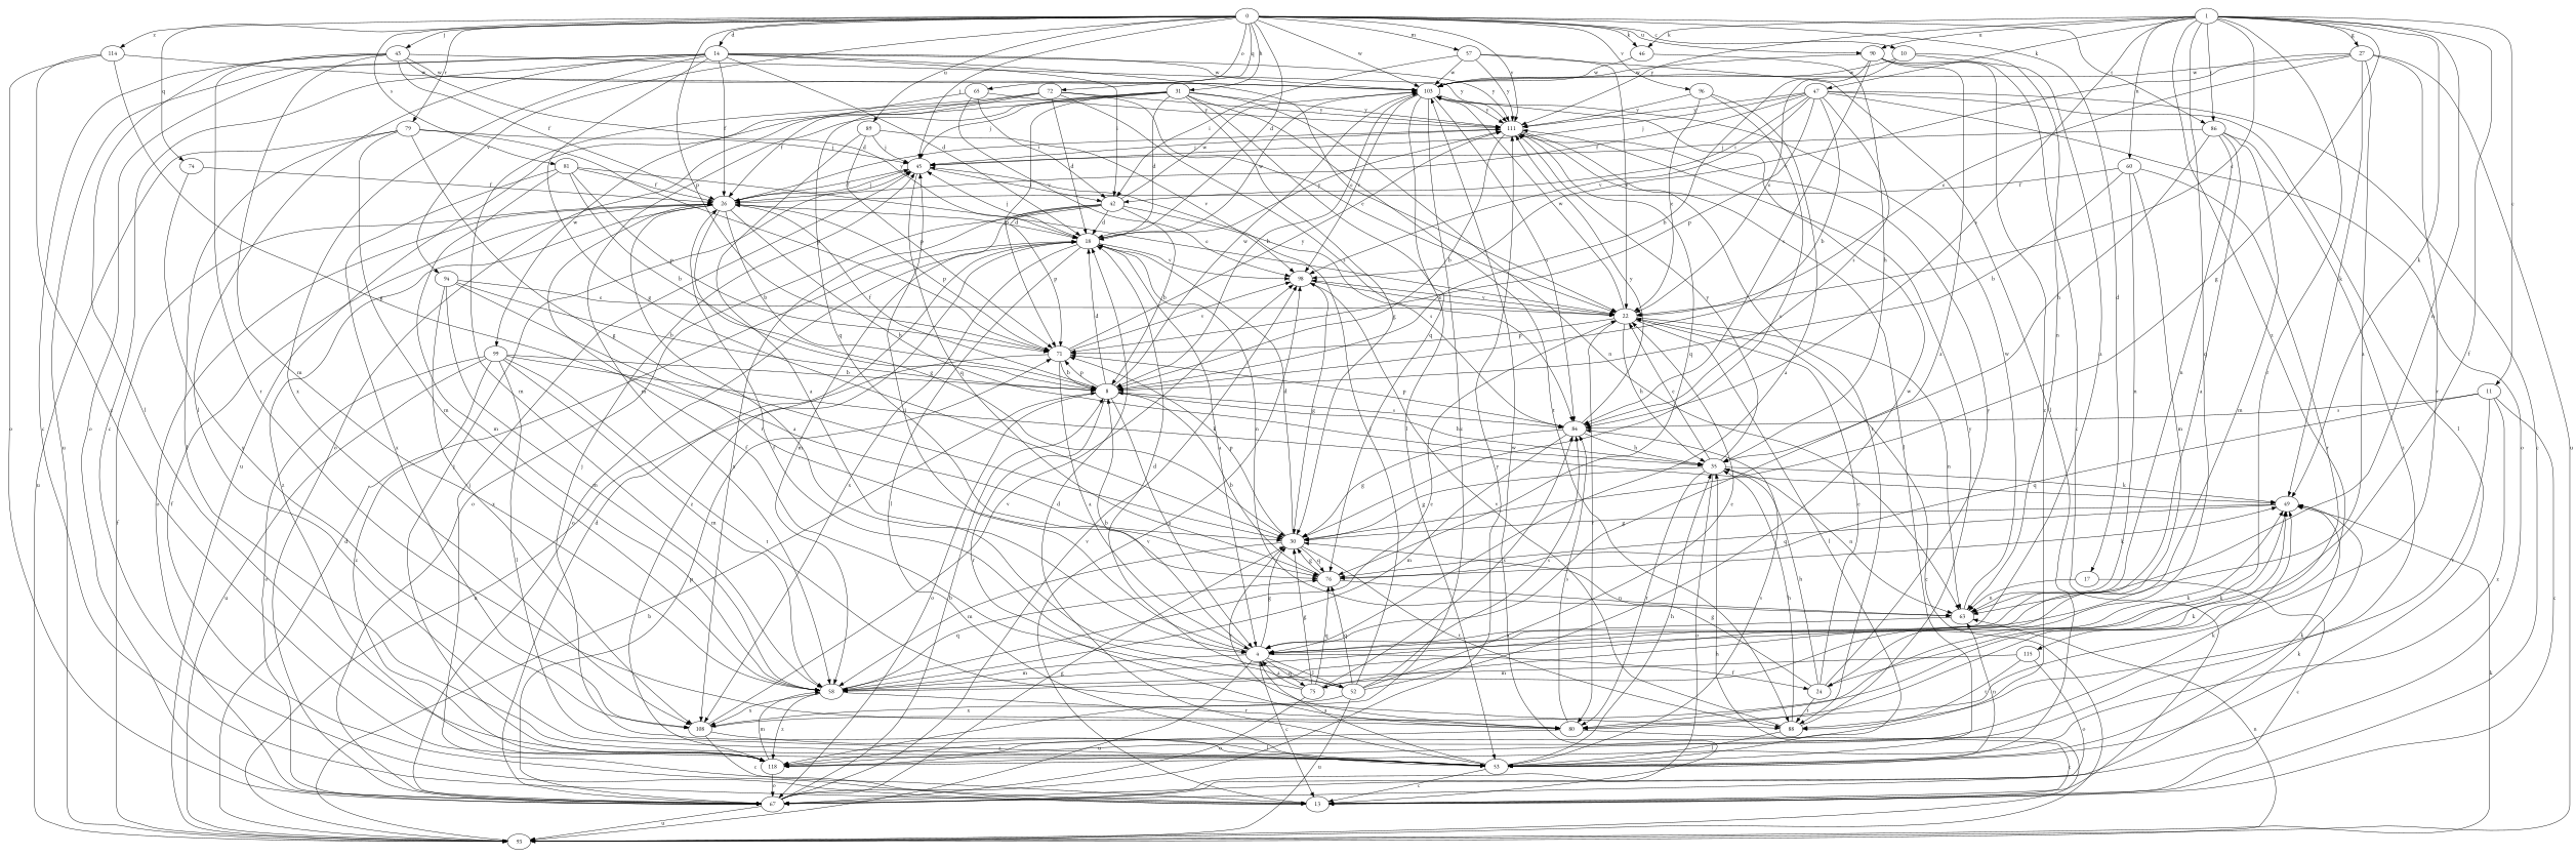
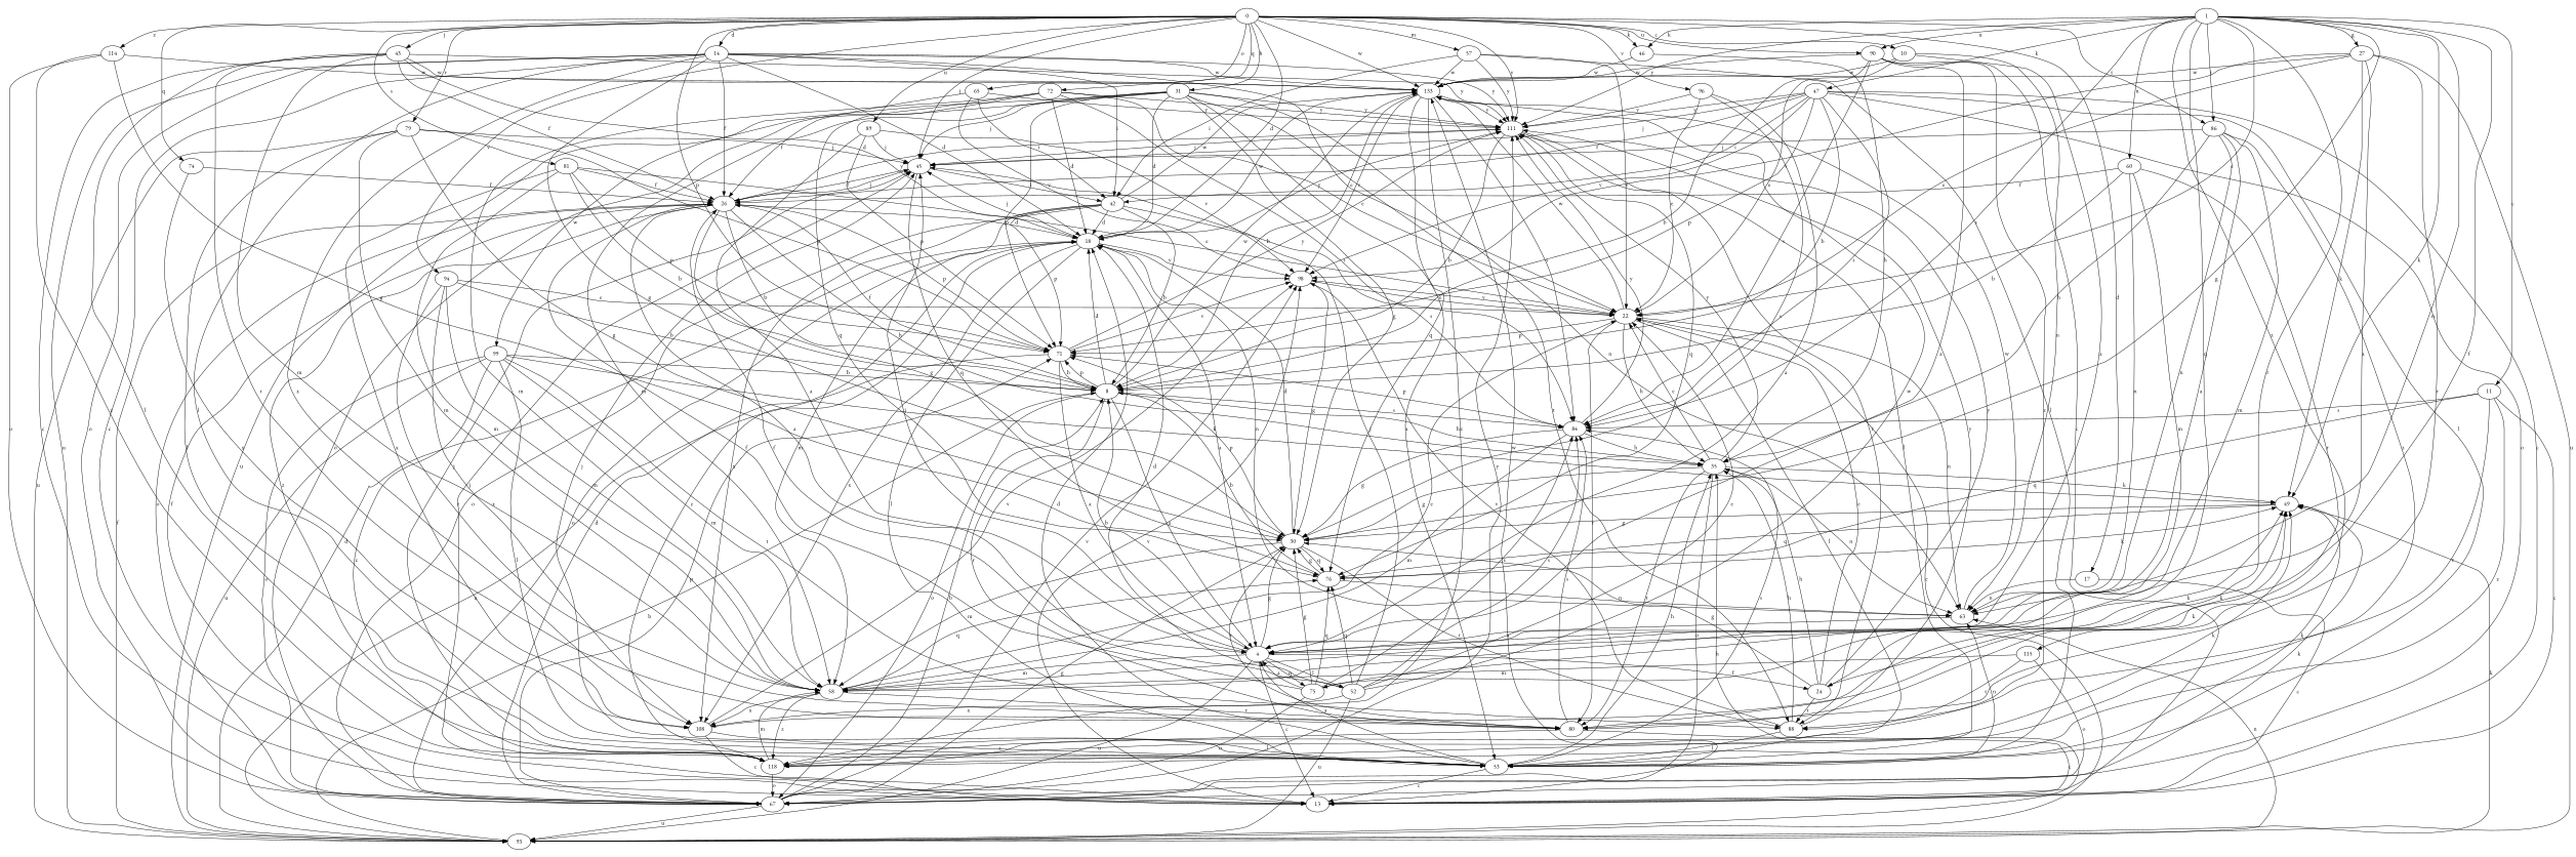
  strict digraph {
    fontname="EB Garamond"
    node [fontname="EB Garamond"]
    edge [fontname="EB Garamond"]
    0
    10
    14
    17
    18
    31
    43
    45
    46
    57
    65
    71
    72
    74
    79
    81
    86
    89
    90
    94
    96
-   103
+   103 [label=133]
    111
    114
    22
    63
    4
    30
    13
    93
    26
    67
    n33 [label=42]
    53
    108
    n36 [label=118]
    98
    58
    88
    80
    76
    35
    8
    99
    84
    49
    1
    11
    24
    27
    47
    60
    75
    115
    52
    0 -> 10 [label=c]
    0 -> 14 [label=d]
    0 -> 17 [label=d]
    0 -> 18 [label=d]
    0 -> 31 [label=h]
    0 -> 43 [label=j]
    0 -> 45 [label=j]
    0 -> 46 [label=k]
    0 -> 57 [label=m]
    0 -> 65 [label=o]
    0 -> 71 [label=p]
    0 -> 72 [label=q]
    0 -> 74 [label=q]
    0 -> 79 [label=r]
    0 -> 81 [label=s]
    0 -> 86 [label=t]
    0 -> 89 [label=u]
    0 -> 90 [label=u]
    0 -> 94 [label=v]
    0 -> 96 [label=v]
    0 -> 103 [label=w]
    0 -> 111 [label=y]
    0 -> 114 [label=z]
    10 -> 103 [label=w]
    10 -> 22 [label=e]
    10 -> 63 [label=n]
    10 -> 4 [label=a]
    14 -> 18 [label=d]
    14 -> 103 [label=w]
    14 -> 111 [label=y]
    14 -> 22 [label=e]
    14 -> 30 [label=g]
    14 -> 13 [label=c]
    14 -> 93 [label=u]
    14 -> 26 [label=f]
    14 -> 67 [label=o]
    14 -> n33 [label=i]
    14 -> 53 [label=l]
    14 -> 108 [label=x]
    17 -> 63 [label=n]
    17 -> 13 [label=c]
    18 -> 45 [label=j]
    18 -> 103 [label=w]
    18 -> 111 [label=y]
    18 -> 63 [label=n]
    18 -> 4 [label=a]
    18 -> 67 [label=o]
    18 -> 53 [label=l]
    18 -> 108 [label=x]
    18 -> n36 [label=z]
    18 -> 98 [label=v]
    31 -> 18 [label=d]
    31 -> 45 [label=j]
    31 -> 71 [label=p]
    31 -> 111 [label=y]
    31 -> 63 [label=n]
    31 -> 30 [label=g]
    31 -> 93 [label=u]
    31 -> 67 [label=o]
-   31 -> 53 [label=l]
+   31 -> 53 [label=x]
    31 -> 58 [label=m]
    31 -> 88 [label=t]
    43 -> 18 [label=d]
    43 -> 103 [label=w]
    43 -> 111 [label=y]
    43 -> 13 [label=c]
    43 -> 26 [label=f]
    43 -> 53 [label=l]
    43 -> 58 [label=m]
    43 -> 80 [label=r]
    45 -> 26 [label=f]
    45 -> n33 [label=i]
    45 -> 76 [label=q]
    46 -> 103 [label=w]
    46 -> 35 [label=h]
    57 -> 103 [label=w]
    57 -> 111 [label=y]
    57 -> 22 [label=e]
    57 -> n33 [label=i]
    57 -> 53 [label=l]
    65 -> 111 [label=y]
    65 -> 26 [label=f]
    65 -> n33 [label=i]
    65 -> 98 [label=v]
    71 -> 111 [label=y]
    71 -> 4 [label=a]
    71 -> 93 [label=u]
    71 -> 98 [label=v]
    71 -> 8 [label=b]
    72 -> 18 [label=d]
    72 -> 111 [label=y]
    72 -> 22 [label=e]
    72 -> 58 [label=m]
    72 -> 76 [label=q]
    72 -> 99 [label=w]
    72 -> 84 [label=s]
    74 -> 26 [label=f]
    74 -> 108 [label=x]
    79 -> 45 [label=j]
    79 -> 71 [label=p]
    79 -> 30 [label=g]
    79 -> 93 [label=u]
    79 -> 53 [label=l]
    79 -> 58 [label=m]
    81 -> 71 [label=p]
    81 -> 22 [label=e]
    81 -> 26 [label=f]
    81 -> 108 [label=x]
    81 -> 58 [label=m]
    81 -> 8 [label=b]
    86 -> 45 [label=j]
    86 -> 63 [label=n]
    86 -> 4 [label=a]
    86 -> n36 [label=z]
    86 -> 58 [label=m]
    86 -> 35 [label=h]
    89 -> 45 [label=j]
    89 -> 71 [label=p]
    89 -> 4 [label=a]
    89 -> 98 [label=v]
    90 -> 103 [label=w]
    90 -> 4 [label=a]
    90 -> 13 [label=c]
    90 -> n36 [label=z]
    90 -> 8 [label=b]
    90 -> 84 [label=s]
    94 -> 22 [label=e]
    94 -> 108 [label=x]
    94 -> 58 [label=m]
-   94 -> 76 [label=r]
+   94 -> 80 [label=r]
    94 -> 8 [label=b]
    96 -> 111 [label=y]
    96 -> 22 [label=e]
    96 -> 4 [label=a]
    96 -> 30 [label=s]
    103 -> 111 [label=y]
    103 -> n36 [label=z]
    103 -> 98 [label=v]
    103 -> 76 [label=q]
    103 -> 8 [label=b]
    103 -> 84 [label=s]
    111 -> 45 [label=j]
    111 -> 53 [label=l]
    111 -> 88 [label=t]
    111 -> 76 [label=q]
    111 -> 8 [label=b]
    114 -> 103 [label=w]
    114 -> 30 [label=g]
    114 -> 67 [label=o]
    114 -> n36 [label=z]
    22 -> 71 [label=p]
    22 -> 103 [label=w]
    22 -> 63 [label=n]
    22 -> 53 [label=l]
    22 -> 98 [label=v]
    22 -> 80 [label=r]
    22 -> 35 [label=h]
    63 -> 103 [label=w]
    63 -> 4 [label=a]
    4 -> 45 [label=j]
    4 -> 30 [label=g]
    4 -> 13 [label=c]
    4 -> 93 [label=u]
    4 -> 58 [label=m]
    4 -> 8 [label=b]
    4 -> 24 [label=f]
    4 -> 75 [label=q]
    4 -> 52 [label=l]
    30 -> 18 [label=d]
    30 -> 71 [label=p]
    30 -> 58 [label=m]
    30 -> 88 [label=t]
    30 -> 80 [label=r]
    30 -> 76 [label=q]
    13 -> 45 [label=j]
    13 -> 103 [label=w]
    13 -> 26 [label=f]
    13 -> 98 [label=v]
    93 -> 18 [label=d]
    93 -> 22 [label=e]
    93 -> 63 [label=n]
    93 -> 26 [label=f]
    93 -> 35 [label=h]
    93 -> 8 [label=b]
    93 -> 49 [label=k]
    26 -> 18 [label=d]
    26 -> 45 [label=j]
    26 -> 71 [label=p]
    26 -> 111 [label=y]
    26 -> 4 [label=a]
    26 -> 30 [label=g]
    26 -> 67 [label=o]
    26 -> n36 [label=z]
    26 -> 35 [label=h]
    26 -> 8 [label=b]
    67 -> 18 [label=d]
    67 -> 71 [label=p]
    67 -> 111 [label=y]
    67 -> 30 [label=g]
    67 -> 93 [label=u]
    67 -> 98 [label=v]
    67 -> 8 [label=b]
    67 -> 49 [label=k]
    n33 -> 18 [label=d]
    n33 -> 71 [label=p]
    n33 -> 103 [label=w]
    n33 -> 67 [label=o]
    n33 -> 108 [label=x]
    n33 -> 58 [label=m]
    n33 -> 8 [label=b]
    n33 -> 84 [label=s]
    53 -> 18 [label=d]
    53 -> 45 [label=j]
    53 -> 63 [label=n]
    53 -> 4 [label=a]
    53 -> 13 [label=c]
    53 -> 35 [label=h]
    53 -> 84 [label=s]
    53 -> 49 [label=k]
    108 -> 13 [label=c]
    108 -> 53 [label=l]
    108 -> 98 [label=v]
    108 -> 49 [label=k]
    n36 -> 45 [label=j]
    n36 -> 67 [label=o]
    n36 -> 58 [label=m]
    n36 -> 49 [label=k]
    98 -> 22 [label=e]
    98 -> 30 [label=g]
    58 -> 22 [label=e]
    58 -> 108 [label=x]
    58 -> n36 [label=z]
    58 -> 80 [label=r]
    58 -> 76 [label=q]
    88 -> 111 [label=y]
    88 -> 53 [label=l]
    88 -> 98 [label=v]
    88 -> 35 [label=h]
    80 -> 13 [label=c]
    80 -> n36 [label=z]
    80 -> 84 [label=s]
    76 -> 63 [label=n]
    76 -> 30 [label=g]
    76 -> 8 [label=b]
    76 -> 49 [label=k]
    35 -> 111 [label=y]
    35 -> 22 [label=e]
    35 -> 63 [label=n]
    35 -> 30 [label=g]
    35 -> 67 [label=o]
    35 -> 80 [label=r]
    35 -> 49 [label=k]
    8 -> 18 [label=d]
    8 -> 71 [label=p]
    8 -> 103 [label=w]
    8 -> 4 [label=a]
    8 -> 26 [label=f]
    8 -> 67 [label=o]
    8 -> 80 [label=r]
    8 -> 35 [label=h]
    8 -> 84 [label=s]
    99 -> 93 [label=u]
    99 -> 67 [label=o]
    99 -> 53 [label=l]
    99 -> n36 [label=z]
    99 -> 58 [label=m]
    99 -> 88 [label=t]
    99 -> 8 [label=b]
    99 -> 49 [label=k]
    84 -> 71 [label=p]
    84 -> 111 [label=y]
    84 -> 30 [label=g]
    84 -> 58 [label=m]
    84 -> 35 [label=h]
    49 -> 30 [label=g]
    49 -> 76 [label=q]
    1 -> 46 [label=k]
    1 -> 86 [label=t]
    1 -> 90 [label=u]
    1 -> 111 [label=y]
    1 -> 22 [label=e]
    1 -> 63 [label=n]
    1 -> 30 [label=g]
    1 -> 80 [label=r]
    1 -> 84 [label=s]
    1 -> 49 [label=k]
    1 -> 11 [label=c]
    1 -> 24 [label=f]
    1 -> 27 [label=g]
    1 -> 47 [label=k]
    1 -> 60 [label=n]
    1 -> 75 [label=q]
    1 -> 115 [label=z]
    11 -> 13 [label=c]
    11 -> n36 [label=z]
    11 -> 88 [label=t]
    11 -> 76 [label=q]
    11 -> 84 [label=s]
    24 -> 111 [label=y]
    24 -> 22 [label=e]
    24 -> 30 [label=g]
    24 -> 88 [label=t]
    24 -> 35 [label=h]
    24 -> 49 [label=k]
    27 -> 103 [label=w]
    27 -> 22 [label=e]
    27 -> 4 [label=a]
    27 -> 93 [label=u]
    27 -> 98 [label=v]
    27 -> 80 [label=r]
    27 -> 49 [label=k]
    47 -> 45 [label=j]
    47 -> 71 [label=p]
    47 -> 111 [label=y]
    47 -> 13 [label=c]
    47 -> 26 [label=f]
    47 -> 67 [label=o]
    47 -> n33 [label=i]
    47 -> 53 [label=l]
    47 -> 98 [label=v]
    47 -> 8 [label=b]
    47 -> 84 [label=s]
    60 -> 63 [label=n]
    60 -> 26 [label=f]
    60 -> 58 [label=m]
    60 -> 80 [label=r]
    60 -> 8 [label=b]
    75 -> 4 [label=a]
    75 -> 30 [label=g]
    75 -> 26 [label=f]
    75 -> 67 [label=o]
    75 -> 76 [label=q]
    75 -> 84 [label=s]
    75 -> 49 [label=k]
    115 -> 67 [label=o]
    115 -> 58 [label=m]
    115 -> 88 [label=t]
    52 -> 18 [label=d]
    52 -> 45 [label=j]
    52 -> 103 [label=w]
    52 -> 22 [label=e]
    52 -> 93 [label=u]
    52 -> 26 [label=f]
    52 -> 108 [label=x]
    52 -> 76 [label=q]
    52 -> 84 [label=s]
  }
